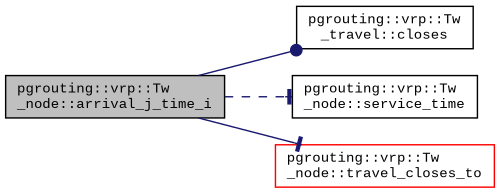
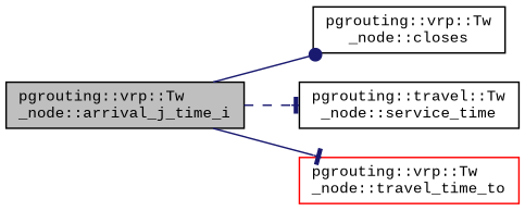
  digraph {
    fontname="Liberation Mono"
    rankdir=LR
    node [color=black fillcolor=white fontname="Liberation Mono" fontsize=10 shape=record style=filled]
    edge [arrowhead=tee color=midnightblue fontname="Liberation Mono" fontsize=10 labelfontname=Helvetica labelfontsize=10 style=solid]
    n1 [fillcolor=grey75 fontcolor=black height=0.2 label="pgrouting::vrp::Tw\l_node::arrival_j_time_i" width=0.4]
-   n2 [height=0.2 label="pgrouting::vrp::Tw\l_travel::closes" width=0.4]
-   n3 [height=0.2 label="pgrouting::vrp::Tw\l_node::service_time" width=0.4]
-   n4 [color=red height=0.2 label="pgrouting::vrp::Tw\l_node::travel_closes_to" width=0.4]
+   n2 [height=0.2 label="pgrouting::vrp::Tw\l_node::closes" width=0.4]
+   n3 [height=0.2 label="pgrouting::travel::Tw\l_node::service_time" width=0.4]
+   n4 [color=red height=0.2 label="pgrouting::vrp::Tw\l_node::travel_time_to" width=0.4]
    n1 -> n2 [arrowhead=dot]
    n1 -> n3 [style=dashed]
    n1 -> n4
  }
